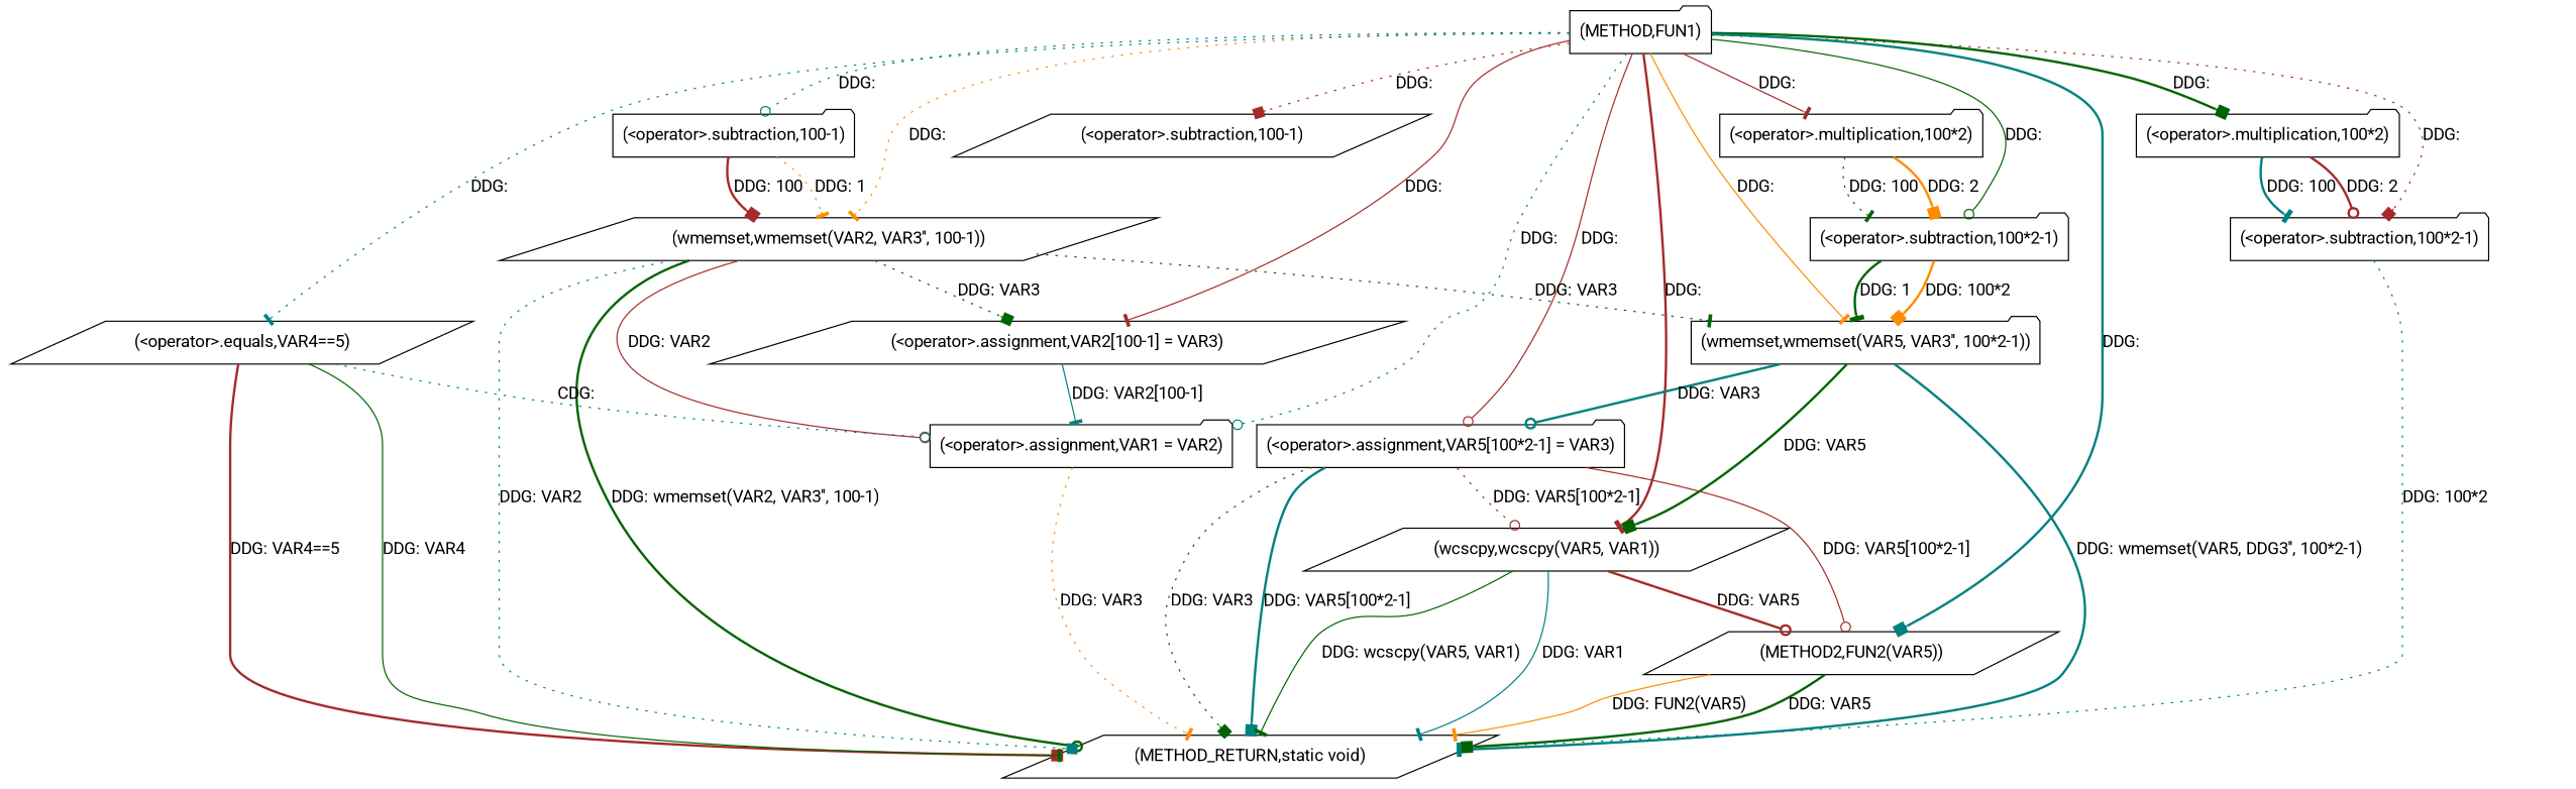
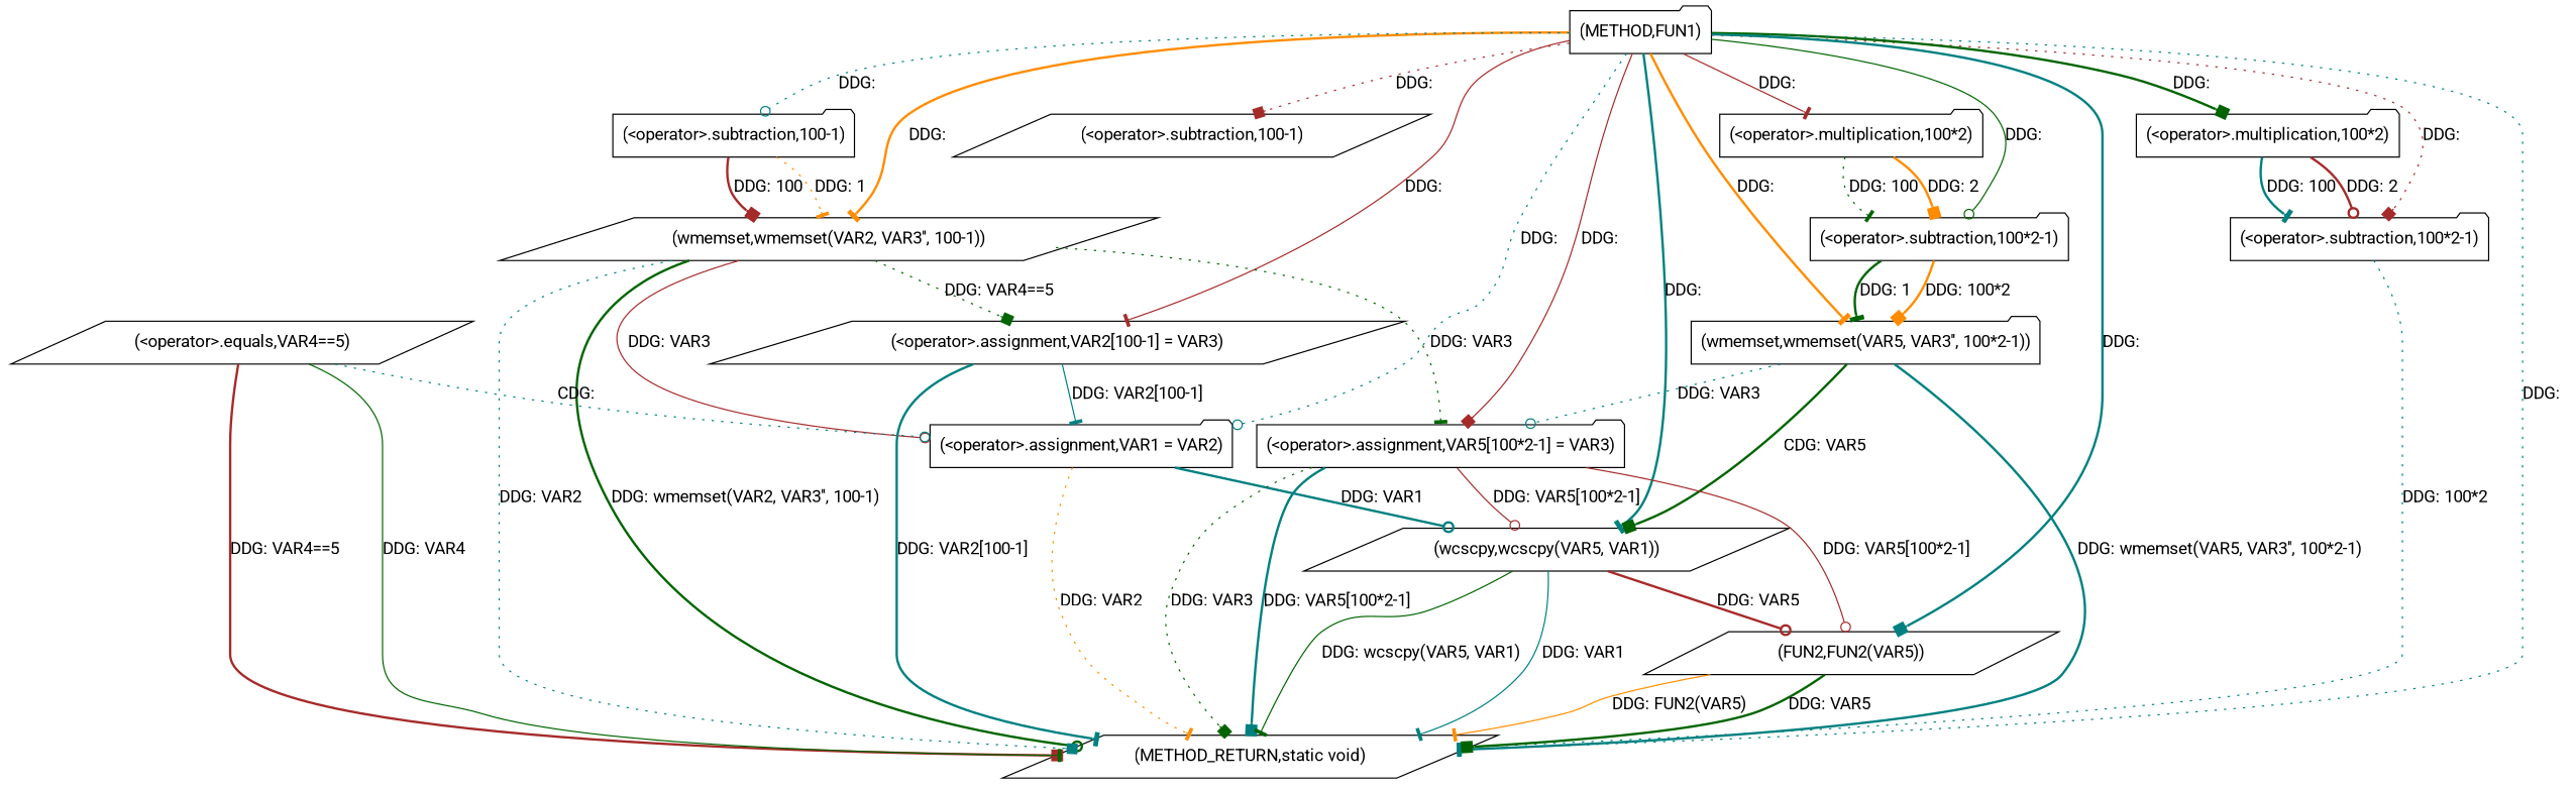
  digraph {
    fontname=Roboto
    node [fontname=Roboto shape=folder]
    edge [arrowhead=tee color=teal fontname=Roboto style=bold]
    n1 [label="(METHOD,FUN1)"]
    n2 [label="(wmemset,wmemset(VAR2, VAR3'', 100-1))" shape=parallelogram]
    n3 [label="(<operator>.subtraction,100-1)"]
    n4 [label="(<operator>.assignment,VAR2[100-1] = VAR3)" shape=parallelogram]
    n5 [label="(<operator>.subtraction,100-1)" shape=parallelogram]
    n6 [label="(<operator>.equals,VAR4==5)" shape=parallelogram]
    n7 [label="(<operator>.assignment,VAR1 = VAR2)"]
    n8 [label="(wmemset,wmemset(VAR5, VAR3'', 100*2-1))"]
    n9 [label="(<operator>.subtraction,100*2-1)"]
    n10 [label="(<operator>.multiplication,100*2)"]
    n11 [label="(<operator>.assignment,VAR5[100*2-1] = VAR3)"]
    n12 [label="(<operator>.subtraction,100*2-1)"]
    n13 [label="(<operator>.multiplication,100*2)"]
    n14 [label="(wcscpy,wcscpy(VAR5, VAR1))" shape=parallelogram]
-   n15 [label="(METHOD2,FUN2(VAR5))" shape=parallelogram]
+   n15 [label="(FUN2,FUN2(VAR5))" shape=parallelogram]
    n16 [label="(METHOD_RETURN,static void)" shape=parallelogram]
-   n1 -> n2 [color=darkorange label="DDG: " style=dotted]
+   n1 -> n2 [color=darkorange label="DDG: "]
    n1 -> n3 [arrowhead=odot label="DDG: " style=dotted]
    n1 -> n4 [color=brown label="DDG: " style=solid]
    n1 -> n5 [arrowhead=box color=brown label="DDG: " style=dotted]
-   n1 -> n6 [label="DDG: " style=dotted]
+   n1 -> n16 [label="DDG: " style=dotted]
    n1 -> n7 [arrowhead=odot label="DDG: " style=dotted]
-   n1 -> n8 [color=darkorange label="DDG: " style=solid]
+   n1 -> n8 [color=darkorange label="DDG: "]
    n1 -> n9 [arrowhead=odot color=darkgreen label="DDG: " style=solid]
    n1 -> n10 [color=brown label="DDG: " style=solid]
-   n1 -> n11 [arrowhead=odot color=brown label="DDG: " style=solid]
+   n1 -> n11 [arrowhead=box color=brown label="DDG: " style=solid]
    n1 -> n12 [arrowhead=box color=brown label="DDG: " style=dotted]
    n1 -> n13 [arrowhead=box color=darkgreen label="DDG: "]
-   n1 -> n14 [color=brown label="DDG: "]
+   n1 -> n14 [label="DDG: "]
    n1 -> n15 [arrowhead=box label="DDG: "]
-   n2 -> n4 [arrowhead=box color=darkgreen label="DDG: VAR3" style=dotted]
-   n2 -> n7 [arrowhead=odot color=brown label="DDG: VAR2" style=solid]
-   n2 -> n8 [color=darkgreen label="DDG: VAR3" style=dotted]
+   n2 -> n4 [arrowhead=box color=darkgreen label="DDG: VAR4==5" style=dotted]
+   n2 -> n7 [arrowhead=odot color=brown label="DDG: VAR3" style=solid]
+   n2 -> n11 [color=darkgreen label="DDG: VAR3" style=dotted]
    n2 -> n16 [arrowhead=odot color=darkgreen label="DDG: wmemset(VAR2, VAR3'', 100-1)"]
    n2 -> n16 [arrowhead=box label="DDG: VAR2" style=dotted]
    n3 -> n2 [arrowhead=box color=brown label="DDG: 100"]
    n3 -> n2 [color=darkorange label="DDG: 1" style=dotted]
    n4 -> n7 [label="DDG: VAR2[100-1]" style=solid]
+   n4 -> n16 [label="DDG: VAR2[100-1]"]
    n6 -> n7 [arrowhead=odot label="CDG: " style=dotted]
    n6 -> n16 [arrowhead=box color=brown label="DDG: VAR4==5"]
    n6 -> n16 [color=darkgreen label="DDG: VAR4" style=solid]
-   n7 -> n16 [color=darkorange label="DDG: VAR3" style=dotted]
-   n8 -> n11 [arrowhead=odot label="DDG: VAR3"]
-   n8 -> n14 [arrowhead=box color=darkgreen label="DDG: VAR5"]
-   n8 -> n16 [label="DDG: wmemset(VAR5, DDG3'', 100*2-1)"]
+   n7 -> n14 [arrowhead=odot label="DDG: VAR1"]
+   n7 -> n16 [color=darkorange label="DDG: VAR2" style=dotted]
+   n8 -> n11 [arrowhead=odot label="DDG: VAR3" style=dotted]
+   n8 -> n14 [arrowhead=box color=darkgreen label="CDG: VAR5"]
+   n8 -> n16 [label="DDG: wmemset(VAR5, VAR3'', 100*2-1)"]
    n9 -> n8 [arrowhead=box color=darkorange label="DDG: 100*2"]
    n9 -> n8 [color=darkgreen label="DDG: 1"]
    n10 -> n9 [color=darkgreen label="DDG: 100" style=dotted]
    n10 -> n9 [arrowhead=box color=darkorange label="DDG: 2"]
-   n11 -> n14 [arrowhead=odot color=brown label="DDG: VAR5[100*2-1]" style=dotted]
+   n11 -> n14 [arrowhead=odot color=brown label="DDG: VAR5[100*2-1]" style=solid]
    n11 -> n15 [arrowhead=odot color=brown label="DDG: VAR5[100*2-1]" style=solid]
    n11 -> n16 [arrowhead=box color=darkgreen label="DDG: VAR3" style=dotted]
    n11 -> n16 [arrowhead=box label="DDG: VAR5[100*2-1]"]
    n12 -> n16 [arrowhead=odot label="DDG: 100*2" style=dotted]
    n13 -> n12 [label="DDG: 100"]
    n13 -> n12 [arrowhead=odot color=brown label="DDG: 2"]
    n14 -> n15 [arrowhead=odot color=brown label="DDG: VAR5"]
    n14 -> n16 [color=darkgreen label="DDG: wcscpy(VAR5, VAR1)" style=solid]
    n14 -> n16 [label="DDG: VAR1" style=solid]
    n15 -> n16 [arrowhead=box color=darkgreen label="DDG: VAR5"]
    n15 -> n16 [color=darkorange label="DDG: FUN2(VAR5)" style=solid]
  }
